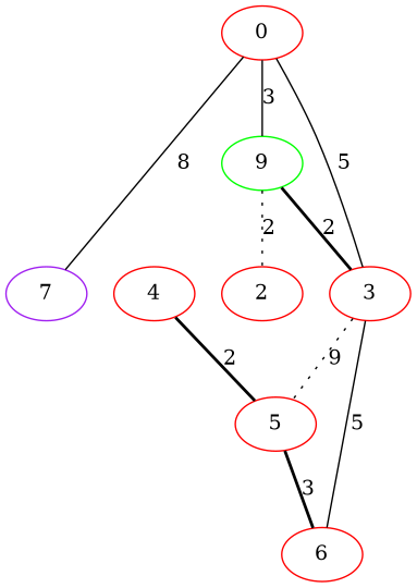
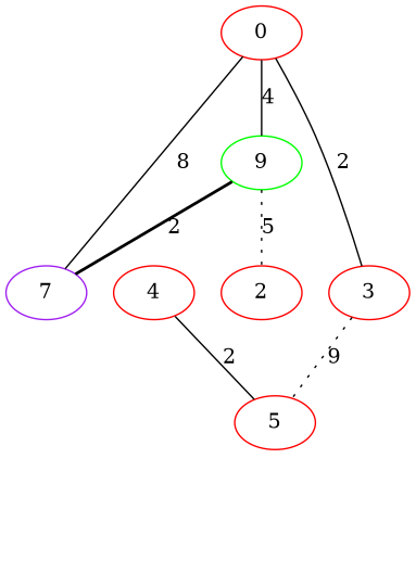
  graph {
    node [color=red weight=1]
    edge [style=solid]
    n1 [color=green label=9 weight=2]
    0
    3
    7 [color=purple weight=4]
    2
    5
-   6
    4
-   n1 -- 3 [label=2 style=bold]
-   n1 -- 2 [label=2 style=dotted]
-   0 -- n1 [label=3]
-   0 -- 3 [label=5]
+   n1 -- 7 [label=2 style=bold]
+   n1 -- 2 [label=5 style=dotted]
+   0 -- n1 [label=4]
+   0 -- 3 [label=2]
    0 -- 7 [label=8]
    3 -- 5 [label=9 style=dotted]
-   3 -- 6 [label=5]
-   5 -- 6 [label=3 style=bold]
-   4 -- 5 [label=2 style=bold]
+   4 -- 5 [label=2]
  }
